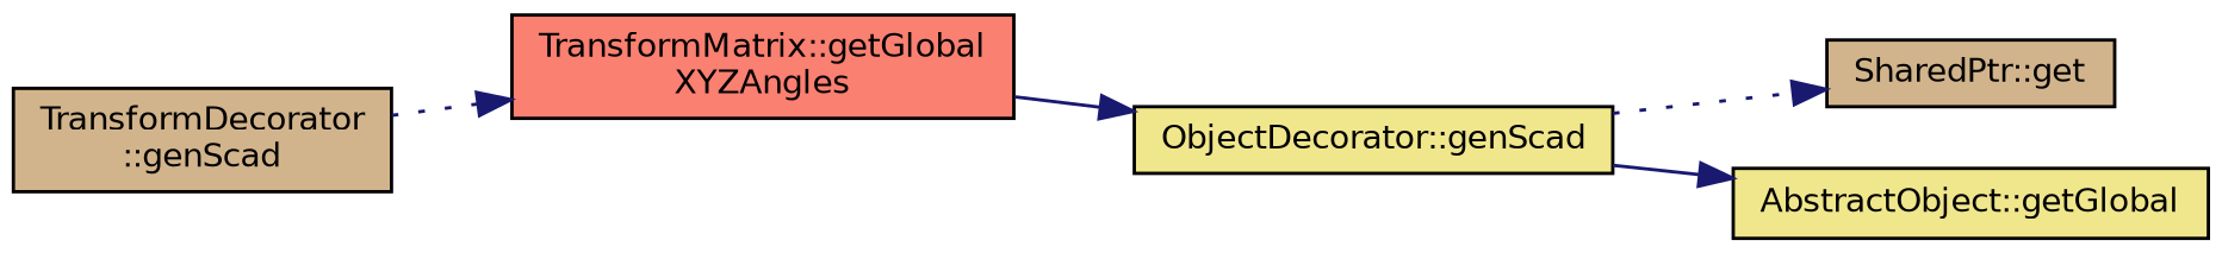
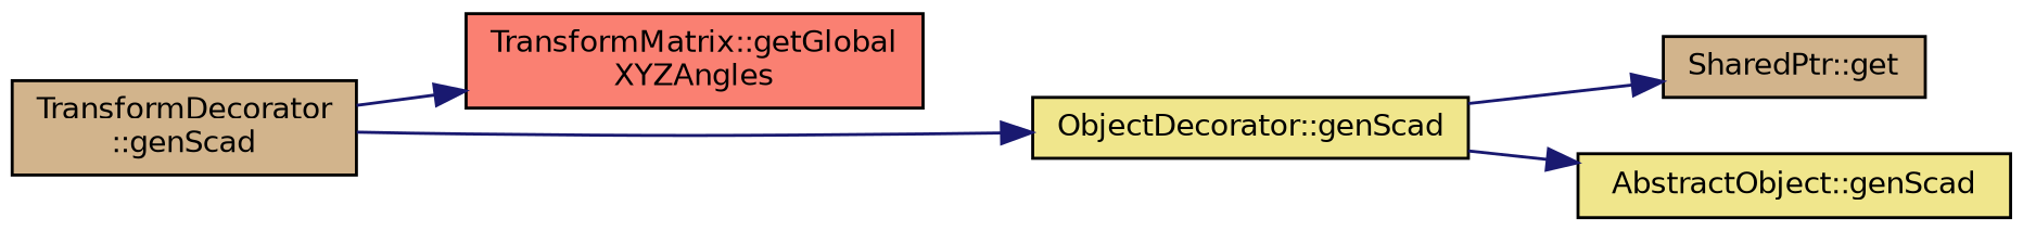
  digraph {
    rankdir=LR
    node [color=black fillcolor=tan fontname=Helvetica fontsize=10 shape=record style=filled]
    edge [color=midnightblue fontname=Helvetica fontsize=10 labelfontname=Helvetica labelfontsize=10 style=dotted]
    n1 [fontcolor=black height=0.2 label="TransformDecorator\l::genScad" width=0.4]
    n2 [fillcolor=salmon height=0.2 label="TransformMatrix::getGlobal\lXYZAngles" width=0.4]
    n3 [fillcolor=khaki height=0.2 label="ObjectDecorator::genScad" width=0.4]
    n4 [height=0.2 label="SharedPtr::get" width=0.4]
-   n5 [fillcolor=khaki height=0.2 label="AbstractObject::getGlobal" width=0.4]
-   n1 -> n2
-   n2 -> n3 [style=solid]
-   n3 -> n4
+   n5 [fillcolor=khaki height=0.2 label="AbstractObject::genScad" width=0.4]
+   n1 -> n2 [style=solid]
+   n1 -> n3 [style=solid]
+   n3 -> n4 [style=solid]
    n3 -> n5 [style=solid]
  }
